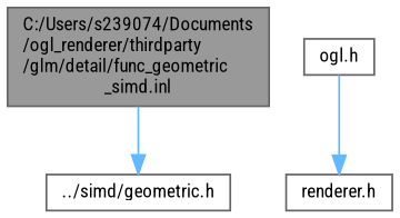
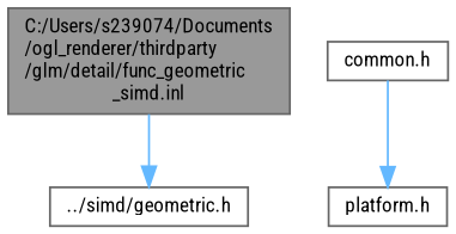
  digraph {
    fontname="Roboto Condensed"
    node [color=grey40 fillcolor=white fontname="Roboto Condensed" fontsize=10 shape=box style=filled]
    edge [color=steelblue1 fontname="Roboto Condensed" fontsize=10 labelfontname=Helvetica labelfontsize=10 style=solid]
    n1 [color=gray40 fillcolor=grey60 fontcolor=black height=0.2 label="C:/Users/s239074/Documents\l/ogl_renderer/thirdparty\l/glm/detail/func_geometric\l_simd.inl" width=0.4]
    n2 [height=0.2 label="../simd/geometric.h" width=0.4]
-   n3 [height=0.2 label="ogl.h" width=0.4]
-   n4 [height=0.2 label="renderer.h" width=0.4]
+   n3 [height=0.2 label="common.h" width=0.4]
+   n4 [height=0.2 label="platform.h" width=0.4]
    n1 -> n2
    n3 -> n4
  }
